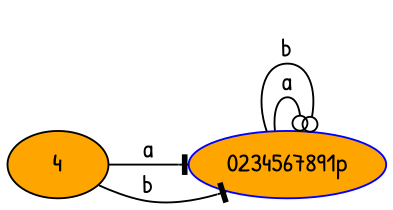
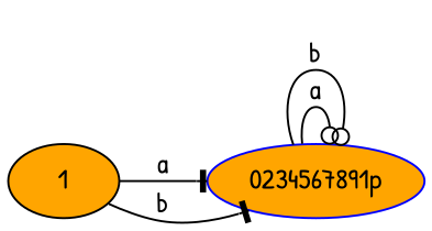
  digraph {
    rankdir=LR
    fontname="Patrick Hand"
    node [style=filled fillcolor=orange fontname="Patrick Hand"]
    edge [arrowhead=odot fontname="Patrick Hand"]
    "0234567891p" [color=blue]
-   1 [label=4]
+   1
    "0234567891p" -> "0234567891p" [label=a]
    "0234567891p" -> "0234567891p" [label=b]
    1 -> "0234567891p" [label=a arrowhead=tee]
    1 -> "0234567891p" [label=b arrowhead=tee]
  }
